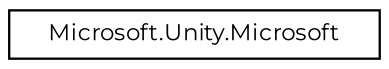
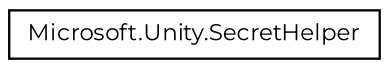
  digraph {
    rankdir=LR
    fontname=Montserrat
-   n1 [color=black fillcolor=white fontname=Montserrat fontsize=10 height=0.2 label="Microsoft.Unity.Microsoft" shape=record style=filled width=0.4]
+   n1 [color=black fillcolor=white fontname=Montserrat fontsize=10 height=0.2 label="Microsoft.Unity.SecretHelper" shape=record style=filled width=0.4]
  }
